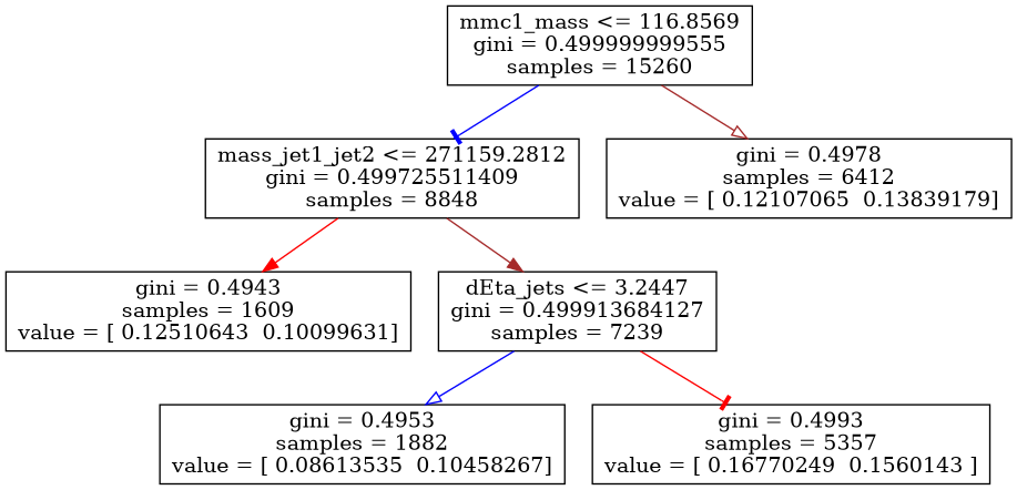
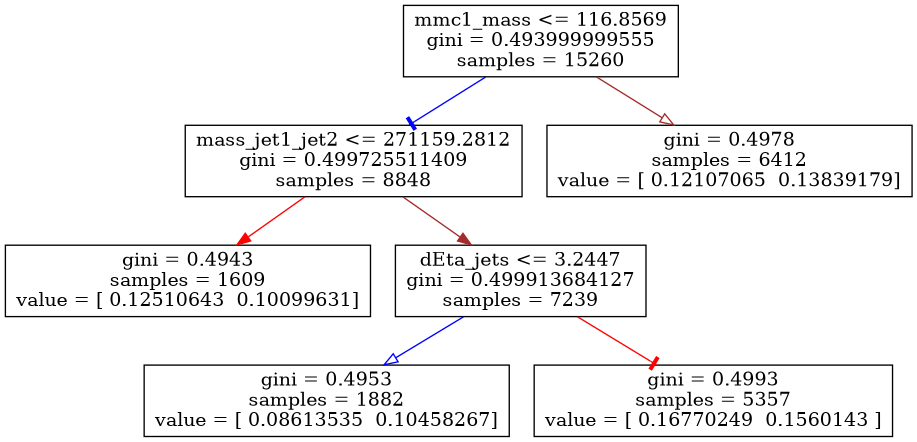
  digraph {
    node [shape=box]
    edge [color=blue arrowhead=tee]
-   n1 [label="mmc1_mass <= 116.8569\ngini = 0.499999999555\nsamples = 15260"]
+   n1 [label="mmc1_mass <= 116.8569\ngini = 0.493999999555\nsamples = 15260"]
    n2 [label="mass_jet1_jet2 <= 271159.2812\ngini = 0.499725511409\nsamples = 8848"]
    n3 [label="gini = 0.4978\nsamples = 6412\nvalue = [ 0.12107065  0.13839179]"]
    n4 [label="gini = 0.4943\nsamples = 1609\nvalue = [ 0.12510643  0.10099631]"]
    n5 [label="dEta_jets <= 3.2447\ngini = 0.499913684127\nsamples = 7239"]
    n6 [label="gini = 0.4953\nsamples = 1882\nvalue = [ 0.08613535  0.10458267]"]
    n7 [label="gini = 0.4993\nsamples = 5357\nvalue = [ 0.16770249  0.1560143 ]"]
    n1 -> n2
    n1 -> n3 [color=brown arrowhead=onormal]
    n2 -> n4 [color=red arrowhead=normal]
    n2 -> n5 [color=brown arrowhead=normal]
    n5 -> n6 [arrowhead=onormal]
    n5 -> n7 [color=red]
  }
